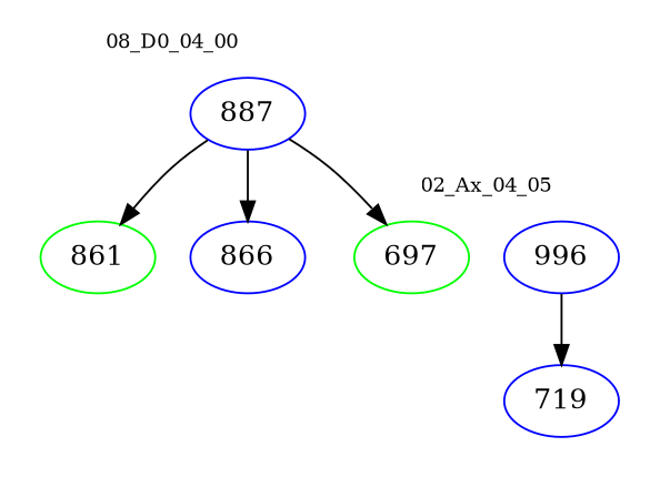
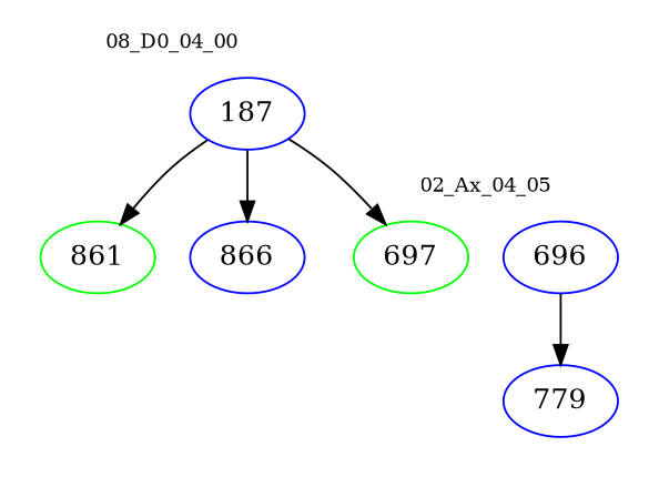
  digraph {
    node [color=blue]
    edge [color=black]
-   n1 [label=996]
+   n1 [label=696]
    n2 [color=green label=697]
-   n3 [label=719]
-   n4 [label=887]
+   n3 [label=779]
+   n4 [label=187]
    n5 [color=green label=861]
    n6 [label=866]
    subgraph cluster_1 {
      color=white
      fontsize=10
      label="02_Ax_04_05"
      n1
      n2
      n3
    }
    subgraph cluster_2 {
      color=white
      fontsize=10
      label="08_D0_04_00"
      n4
      n5
      n6
    }
    n1 -> n3
    n4 -> n2
    n4 -> n5
    n4 -> n6
  }
